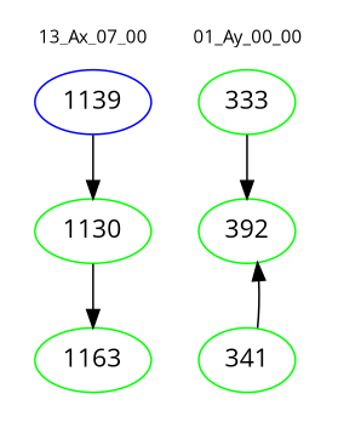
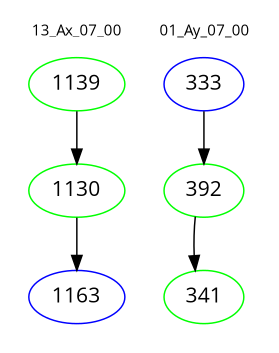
  digraph {
    fontname="Open Sans"
    node [color=green fontname="Open Sans"]
    edge [color=black fontname="Open Sans"]
-   n1 [color=blue label=1139]
+   n1 [label=1139]
    n2 [label=1130]
-   n3 [label=1163]
-   n4 [label=333]
+   n3 [color=blue label=1163]
+   n4 [color=blue label=333]
    n5 [label=392]
    n6 [label=341]
    subgraph cluster_1 {
      color=white
      fontsize=10
      label="13_Ax_07_00"
      n1
      n2
      n3
    }
    subgraph cluster_2 {
      color=white
      fontsize=10
-     label="01_Ay_00_00"
+     label="01_Ay_07_00"
      n4
      n5
      n6
    }
    n1 -> n2
    n2 -> n3
    n4 -> n5
-   n6 -> n5
+   n5 -> n6
  }
